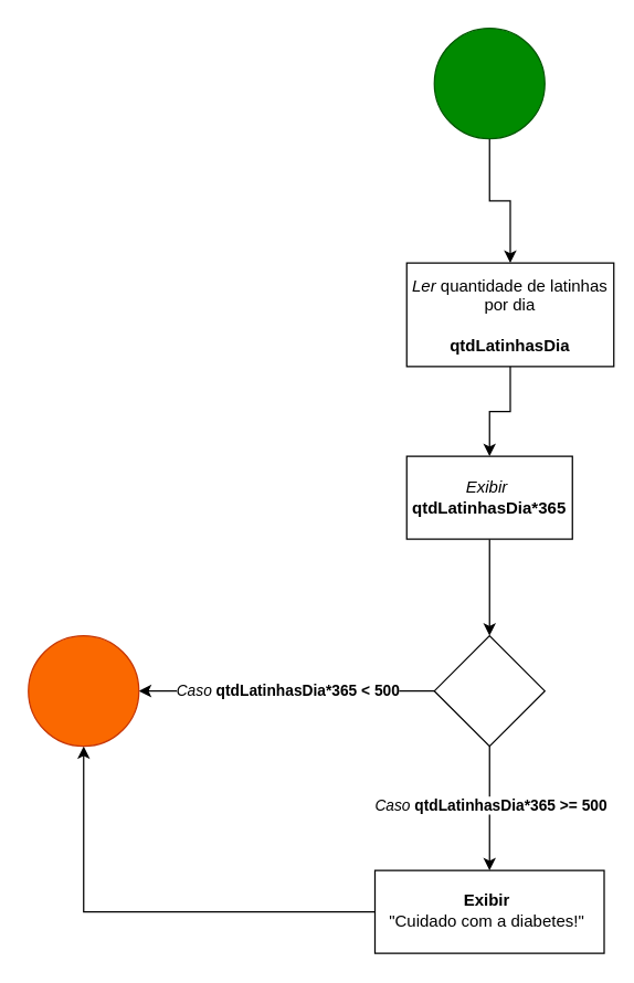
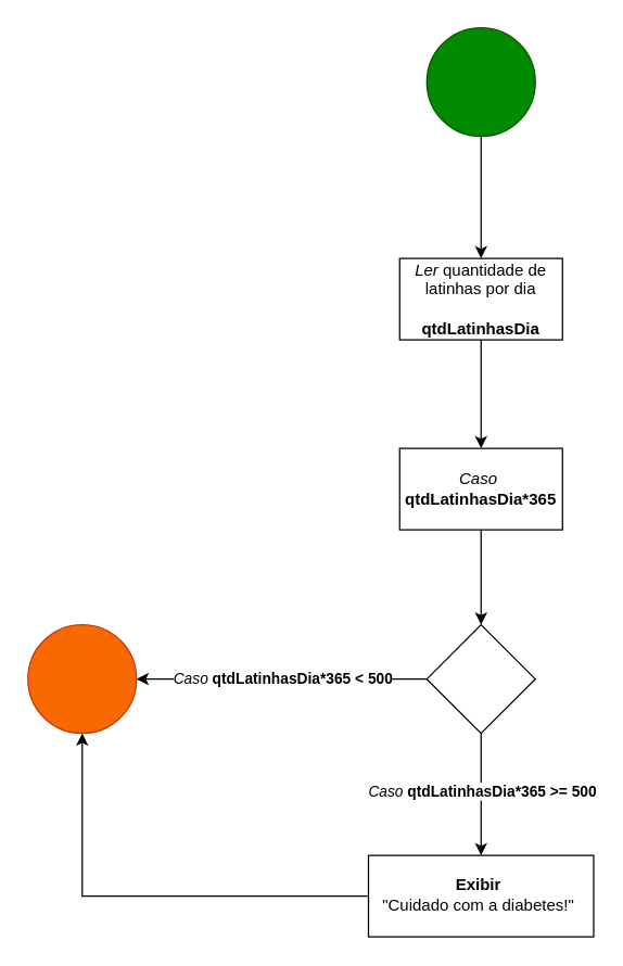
  <mxCell id="0" />
  <mxCell id="1" parent="0" />
  <mxCell id="2" value="" style="edgeStyle=orthogonalEdgeStyle;rounded=0;orthogonalLoop=1;jettySize=auto;html=1;" parent="1" source="3" target="5" edge="1"><mxGeometry relative="1" as="geometry" /></mxCell>
  <mxCell id="3" value="" style="ellipse;whiteSpace=wrap;html=1;aspect=fixed;fillColor=#008a00;fontColor=#ffffff;strokeColor=#005700;" parent="1" vertex="1"><mxGeometry x="314" y="20" width="80" height="80" as="geometry" /></mxCell>
  <mxCell id="4" value="" style="edgeStyle=orthogonalEdgeStyle;rounded=0;orthogonalLoop=1;jettySize=auto;html=1;" parent="1" source="5" target="7" edge="1"><mxGeometry relative="1" as="geometry" /></mxCell>
- <mxCell id="5" value="&lt;i&gt;Ler&lt;/i&gt;&lt;b&gt; &lt;/b&gt;quantidade de latinhas por dia&lt;br&gt;&lt;br&gt;&lt;b&gt;qtdLatinhasDia&lt;/b&gt;" style="whiteSpace=wrap;html=1;" parent="1" vertex="1"><mxGeometry x="294" y="190" width="150" height="75" as="geometry" /></mxCell>
+ <mxCell id="5" value="&lt;i&gt;Ler&lt;/i&gt;&lt;b&gt; &lt;/b&gt;quantidade de latinhas por dia&lt;br&gt;&lt;br&gt;&lt;b&gt;qtdLatinhasDia&lt;/b&gt;" style="whiteSpace=wrap;html=1;" parent="1" vertex="1"><mxGeometry x="294" y="190" width="120" height="60" as="geometry" /></mxCell>
  <mxCell id="6" value="" style="edgeStyle=orthogonalEdgeStyle;rounded=0;orthogonalLoop=1;jettySize=auto;html=1;" parent="1" source="7" target="12" edge="1"><mxGeometry relative="1" as="geometry" /></mxCell>
- <mxCell id="7" value="&lt;i style=&quot;font-weight: normal;&quot;&gt;Exibir&amp;nbsp;&lt;br&gt;&lt;/i&gt;qtdLatinhasDia*365" style="whiteSpace=wrap;html=1;fontStyle=1" parent="1" vertex="1"><mxGeometry x="294" y="330" width="120" height="60" as="geometry" /></mxCell>
+ <mxCell id="7" value="&lt;i style=&quot;font-weight: normal;&quot;&gt;Caso&amp;nbsp;&lt;br&gt;&lt;/i&gt;qtdLatinhasDia*365" style="whiteSpace=wrap;html=1;fontStyle=1" parent="1" vertex="1"><mxGeometry x="294" y="330" width="120" height="60" as="geometry" /></mxCell>
  <mxCell id="8" value="" style="edgeStyle=orthogonalEdgeStyle;rounded=0;orthogonalLoop=1;jettySize=auto;html=1;" parent="1" source="12" target="14" edge="1"><mxGeometry relative="1" as="geometry" /></mxCell>
  <mxCell id="9" value="&lt;i&gt;Caso&lt;/i&gt; &lt;b&gt;qtdLatinhasDia*365 &amp;gt;= 500&lt;/b&gt;" style="edgeLabel;html=1;align=center;verticalAlign=middle;resizable=0;points=[];" parent="8" vertex="1" connectable="0"><mxGeometry x="-0.067" relative="1" as="geometry"><mxPoint as="offset" /></mxGeometry></mxCell>
  <mxCell id="10" value="" style="edgeStyle=orthogonalEdgeStyle;rounded=0;orthogonalLoop=1;jettySize=auto;html=1;" parent="1" source="12" target="15" edge="1"><mxGeometry relative="1" as="geometry" /></mxCell>
  <mxCell id="11" value="&lt;i&gt;Caso&lt;/i&gt; &lt;b&gt;qtdLatinhasDia*365 &amp;lt; 500&lt;/b&gt;" style="edgeLabel;html=1;align=center;verticalAlign=middle;resizable=0;points=[];" parent="10" vertex="1" connectable="0"><mxGeometry y="-1" relative="1" as="geometry"><mxPoint as="offset" /></mxGeometry></mxCell>
  <mxCell id="12" value="" style="rhombus;whiteSpace=wrap;html=1;fontStyle=1;" parent="1" vertex="1"><mxGeometry x="314" y="460" width="80" height="80" as="geometry" /></mxCell>
  <mxCell id="13" style="edgeStyle=orthogonalEdgeStyle;rounded=0;orthogonalLoop=1;jettySize=auto;html=1;exitX=0;exitY=0.5;exitDx=0;exitDy=0;entryX=0.5;entryY=1;entryDx=0;entryDy=0;" parent="1" source="14" target="15" edge="1"><mxGeometry relative="1" as="geometry" /></mxCell>
  <mxCell id="14" value="Exibir&amp;nbsp;&lt;br&gt;&lt;span style=&quot;font-weight: normal;&quot;&gt;&quot;Cuidado com a diabetes!&quot;&lt;/span&gt;&lt;span style=&quot;background-color: rgb(255, 255, 255); color: rgb(3, 27, 78); font-family: &amp;quot;Exo 2&amp;quot;, Barlow; font-size: 14px; font-weight: 400; text-align: left; box-sizing: border-box;&quot; data-ccp-props=&quot;{&amp;quot;201341983&amp;quot;:0,&amp;quot;335559739&amp;quot;:120,&amp;quot;335559740&amp;quot;:276}&quot;&gt;&amp;nbsp;&lt;br&gt;&lt;/span&gt;&lt;div style=&quot;box-sizing: border-box; font-family: &amp;quot;Exo 2&amp;quot;, Barlow; color: rgb(3, 27, 78); font-size: 14px; font-weight: 400; text-align: left; background-color: rgb(255, 255, 255);&quot;&gt;&lt;/div&gt;" style="whiteSpace=wrap;html=1;fontStyle=1;" parent="1" vertex="1"><mxGeometry x="271" y="630" width="166" height="60" as="geometry" /></mxCell>
  <mxCell id="15" value="" style="ellipse;whiteSpace=wrap;html=1;fontStyle=1;fillColor=#fa6800;fontColor=#000000;strokeColor=#C73500;" parent="1" vertex="1"><mxGeometry x="20" y="460" width="80" height="80" as="geometry" /></mxCell>
